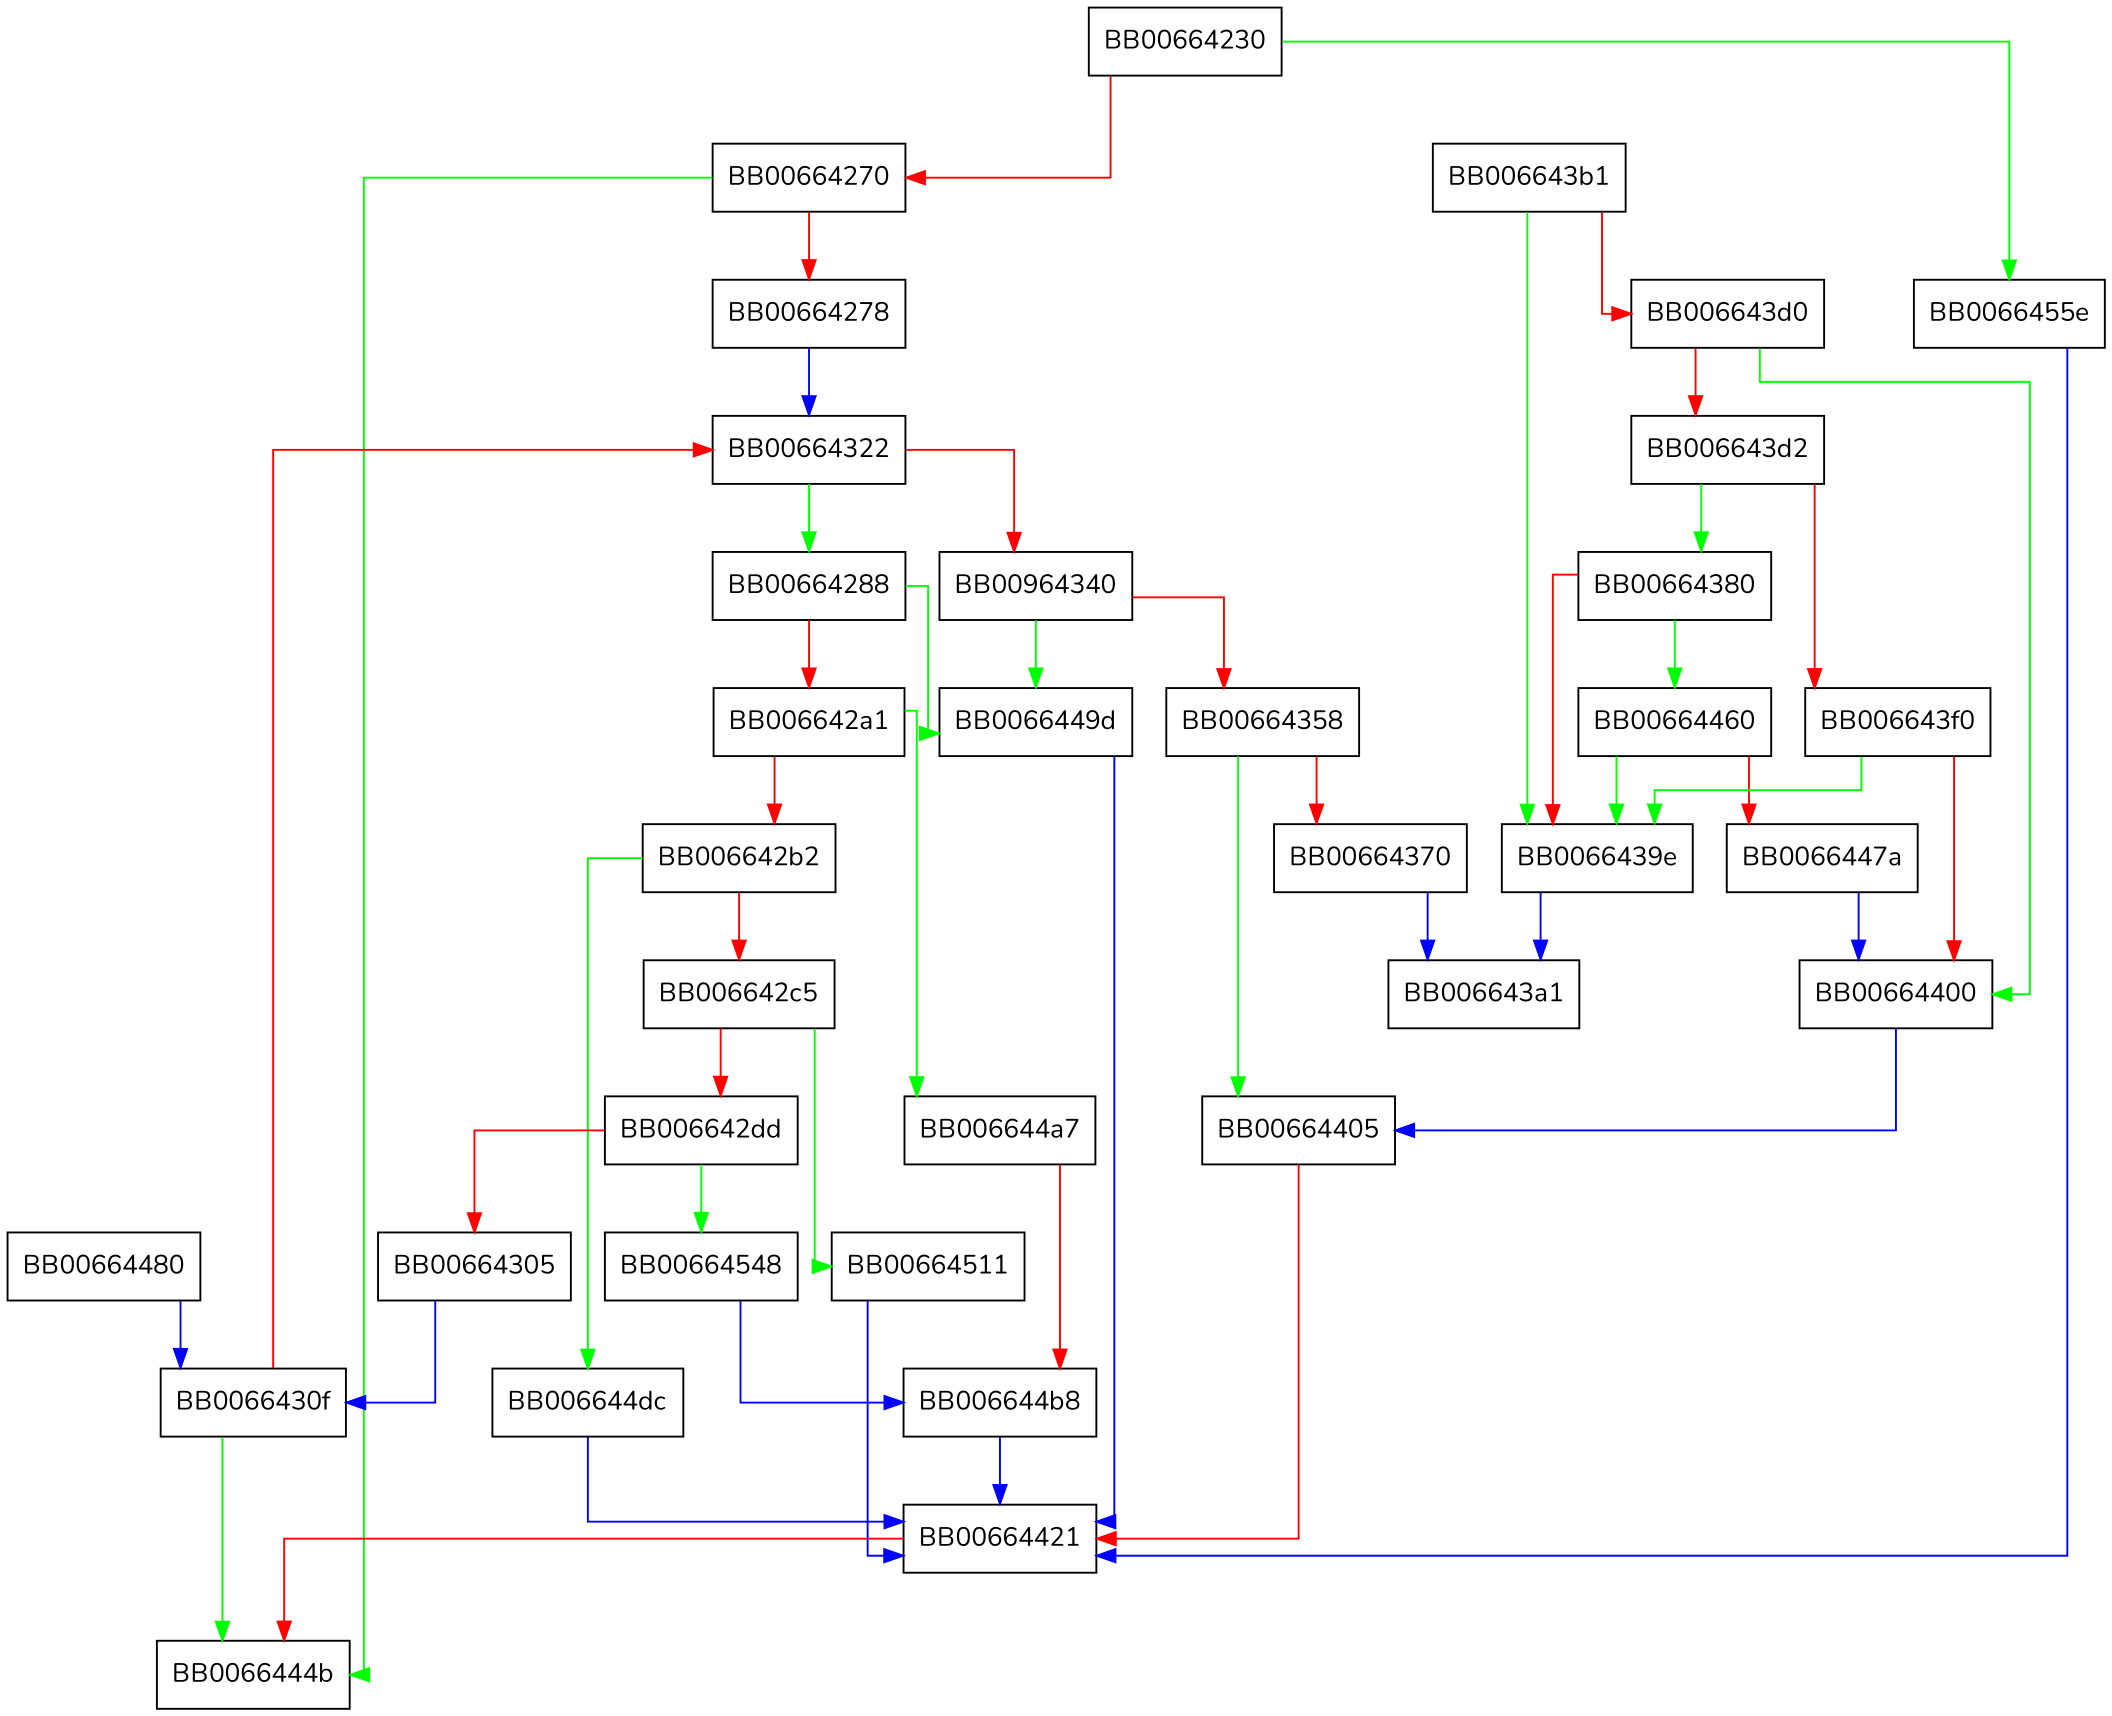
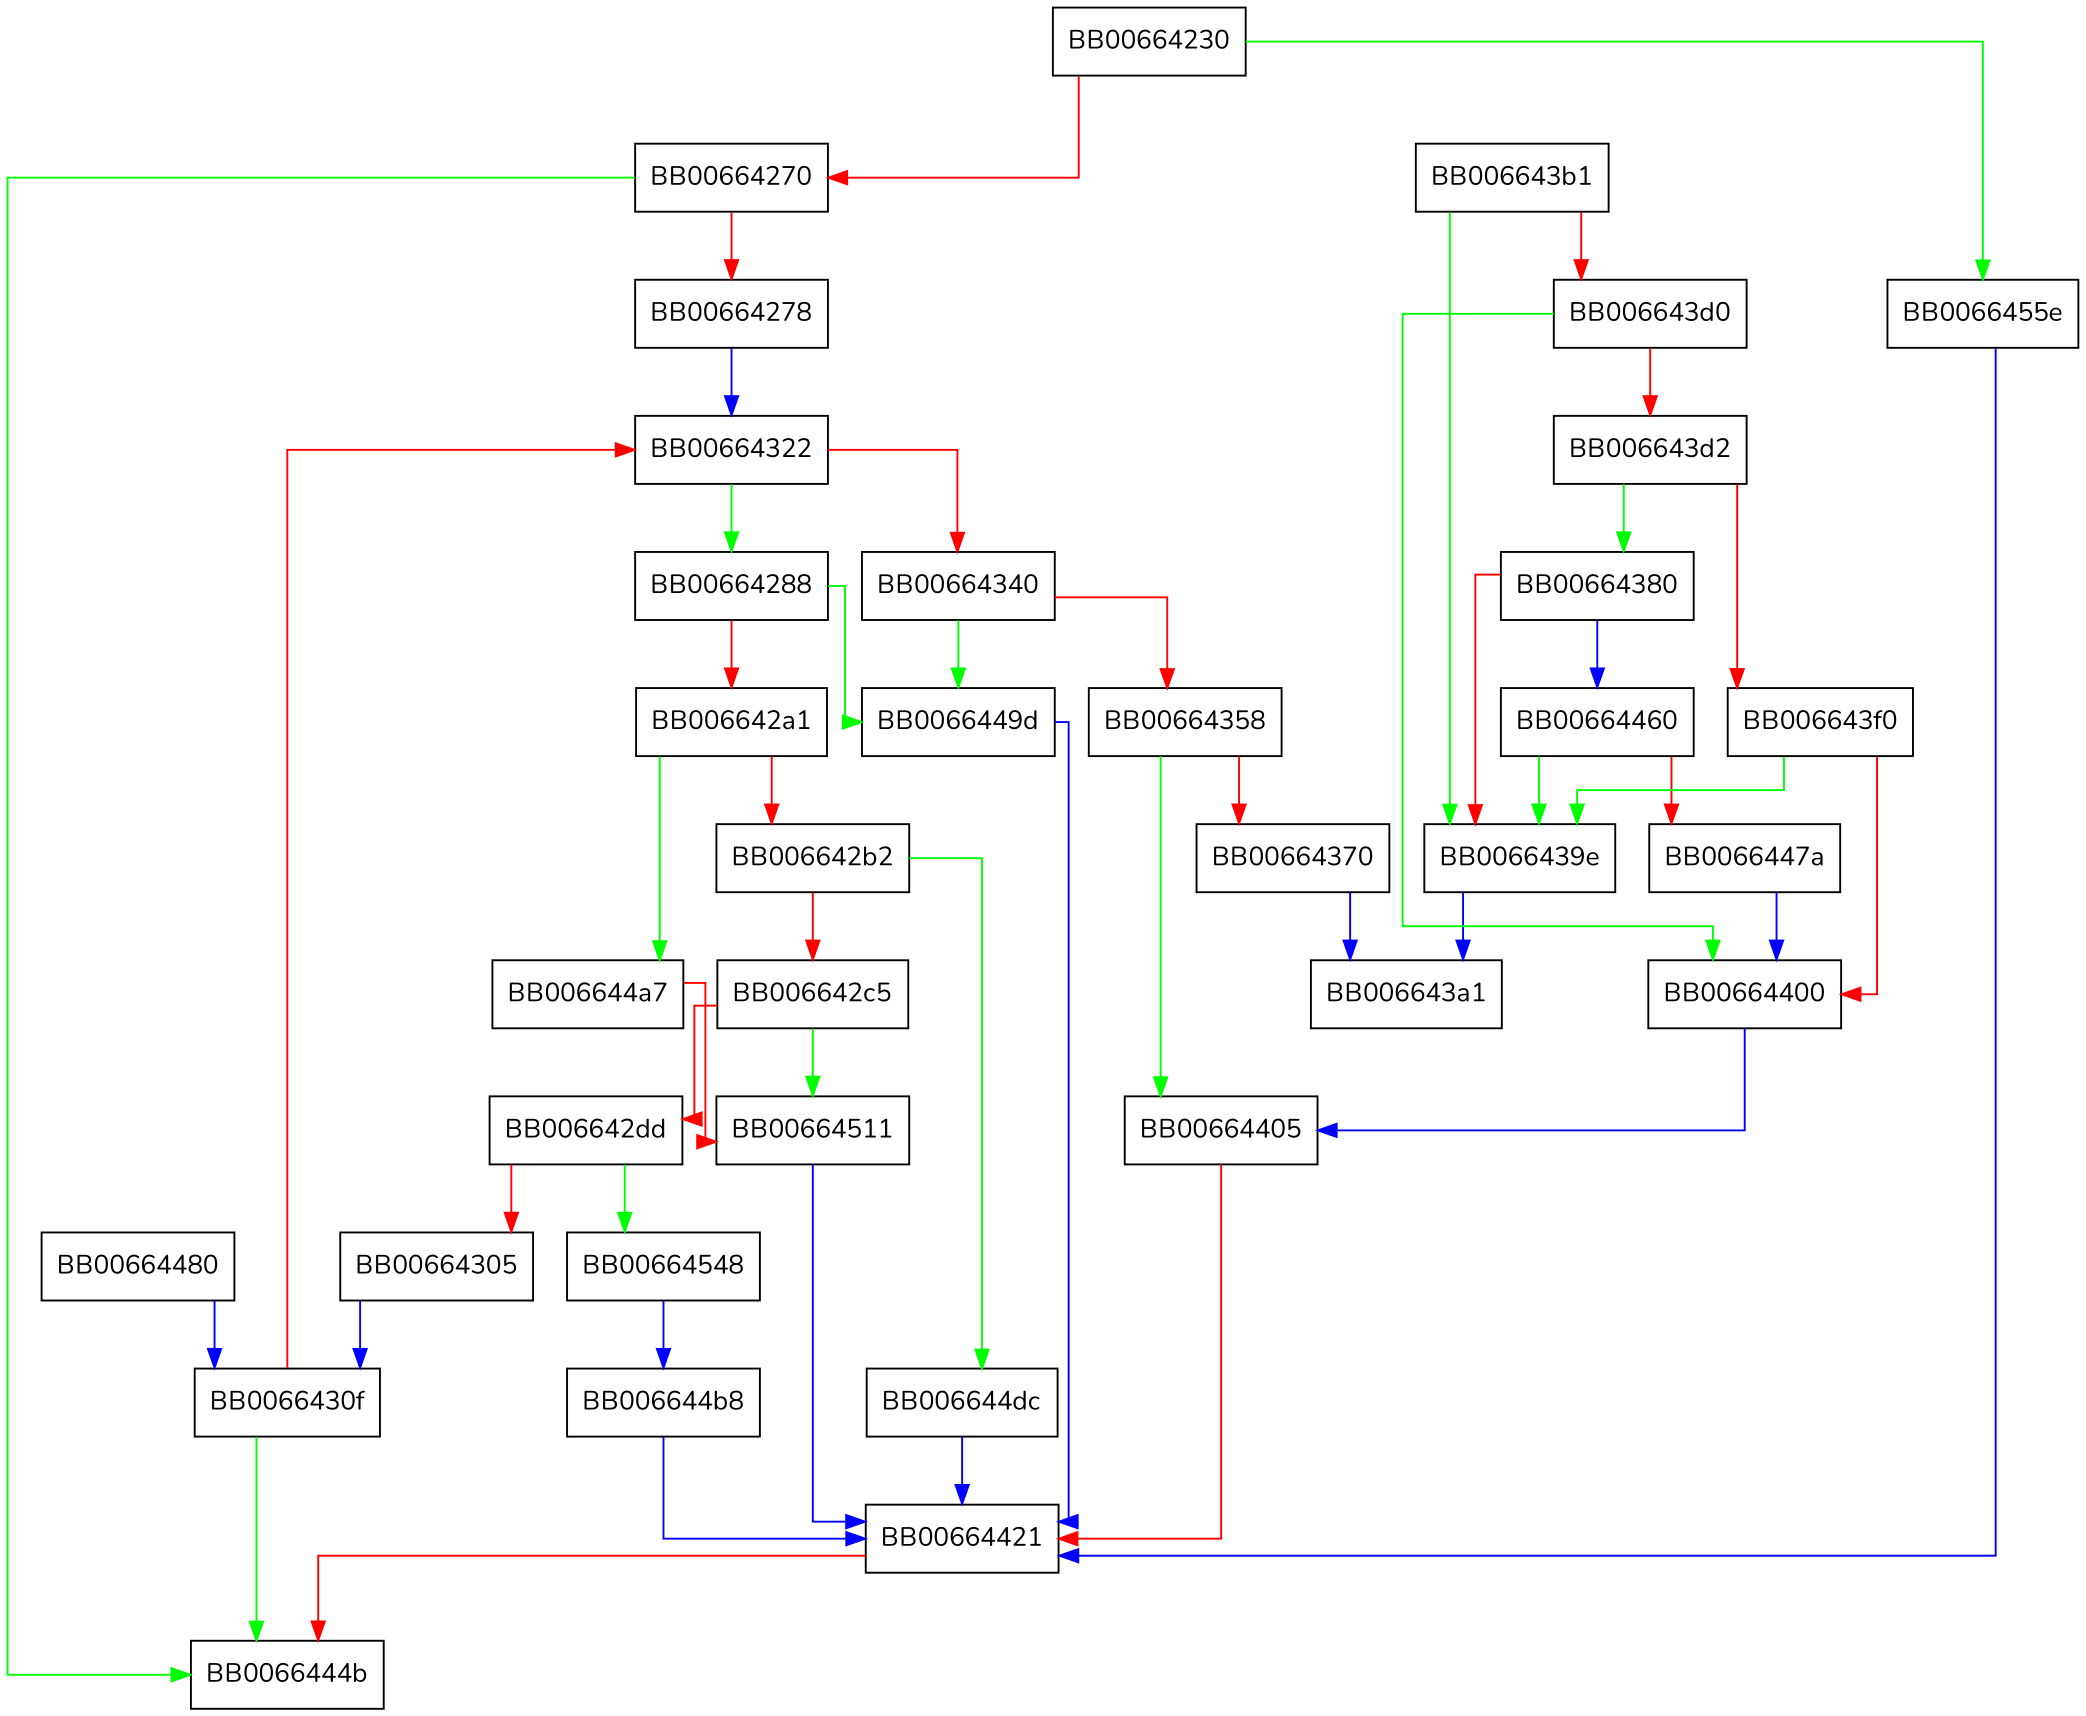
  digraph {
    fontname=Nunito
    splines=ortho
    node [fontname=Nunito shape=box]
    edge [color=red fontname=Nunito]
    BB00664230
    BB0066455e
    BB00664270
    BB00664421
    BB0066444b
    BB00664278
    BB00664322
    BB00664288
-   BB00664340 [label=BB00964340]
+   BB00664340
    BB0066449d
    BB006642a1
    BB00664358
    BB006644a7
    BB006642b2
    BB006644b8
    BB006644dc
    BB006642c5
    BB00664511
    BB006642dd
    BB00664548
    BB00664305
    BB0066430f
    BB00664405
    BB00664370
    BB006643a1
    BB00664480
    BB006643b1
    BB0066439e
    BB006643d0
    BB00664380
    BB00664460
    BB0066447a
    BB00664400
    BB006643d2
    BB006643f0
    BB00664230 -> BB0066455e [color=green]
    BB00664230 -> BB00664270
    BB0066455e -> BB00664421 [color=blue]
    BB00664270 -> BB0066444b [color=green]
    BB00664270 -> BB00664278
    BB00664421 -> BB0066444b
    BB00664278 -> BB00664322 [color=blue]
    BB00664322 -> BB00664288 [color=green]
    BB00664322 -> BB00664340
    BB00664288 -> BB0066449d [color=green]
    BB00664288 -> BB006642a1
    BB00664340 -> BB0066449d [color=green]
    BB00664340 -> BB00664358
    BB0066449d -> BB00664421 [color=blue]
    BB006642a1 -> BB006644a7 [color=green]
    BB006642a1 -> BB006642b2
    BB00664358 -> BB00664405 [color=green]
    BB00664358 -> BB00664370
-   BB006644a7 -> BB006644b8
+   BB006644a7 -> BB00664511
    BB006642b2 -> BB006644dc [color=green]
    BB006642b2 -> BB006642c5
    BB006644b8 -> BB00664421 [color=blue]
    BB006644dc -> BB00664421 [color=blue]
    BB006642c5 -> BB00664511 [color=green]
    BB006642c5 -> BB006642dd
    BB00664511 -> BB00664421 [color=blue]
    BB006642dd -> BB00664548 [color=green]
    BB006642dd -> BB00664305
    BB00664548 -> BB006644b8 [color=blue]
    BB00664305 -> BB0066430f [color=blue]
    BB0066430f -> BB0066444b [color=green]
    BB0066430f -> BB00664322
    BB00664405 -> BB00664421
    BB00664370 -> BB006643a1 [color=blue]
    BB00664480 -> BB0066430f [color=blue]
    BB006643b1 -> BB0066439e [color=green]
    BB006643b1 -> BB006643d0
    BB0066439e -> BB006643a1 [color=blue]
    BB006643d0 -> BB00664400 [color=green]
    BB006643d0 -> BB006643d2
    BB00664380 -> BB0066439e
-   BB00664380 -> BB00664460 [color=green]
+   BB00664380 -> BB00664460 [color=blue]
    BB00664460 -> BB0066439e [color=green]
    BB00664460 -> BB0066447a
    BB0066447a -> BB00664400 [color=blue]
    BB00664400 -> BB00664405 [color=blue]
    BB006643d2 -> BB00664380 [color=green]
    BB006643d2 -> BB006643f0
    BB006643f0 -> BB0066439e [color=green]
    BB006643f0 -> BB00664400
  }
